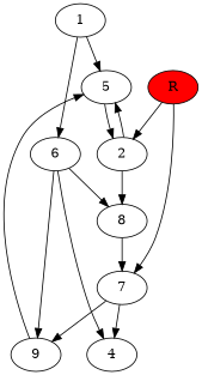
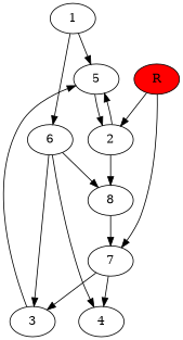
  digraph {
    1
    5
    6
    2
-   3 [label=9]
+   3
    4
    8
    7
    R [fillcolor="#ff0000" style=filled]
    1 -> 5
    1 -> 6
    5 -> 2
    6 -> 3
    6 -> 4
    6 -> 8
    2 -> 5
    2 -> 8
    3 -> 5
    8 -> 7
    7 -> 3
    7 -> 4
    R -> 2
    R -> 7
  }
